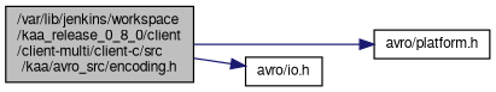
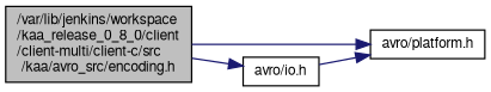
  digraph {
    rankdir=LR
    node [color=black fontname=FreeSans fontsize=10 shape=record]
    edge [color=midnightblue fontname=FreeSans fontsize=10 labelfontname=FreeSans labelfontsize=10 style=solid]
    n1 [fillcolor=grey75 fontcolor=black height=0.2 label="/var/lib/jenkins/workspace\l/kaa_release_0_8_0/client\l/client-multi/client-c/src\l/kaa/avro_src/encoding.h" style=filled width=0.4]
    n2 [height=0.2 label="avro/platform.h" width=0.4]
    n3 [height=0.2 label="avro/io.h" width=0.4]
    n1 -> n2
    n1 -> n3
+   n3 -> n2
  }
